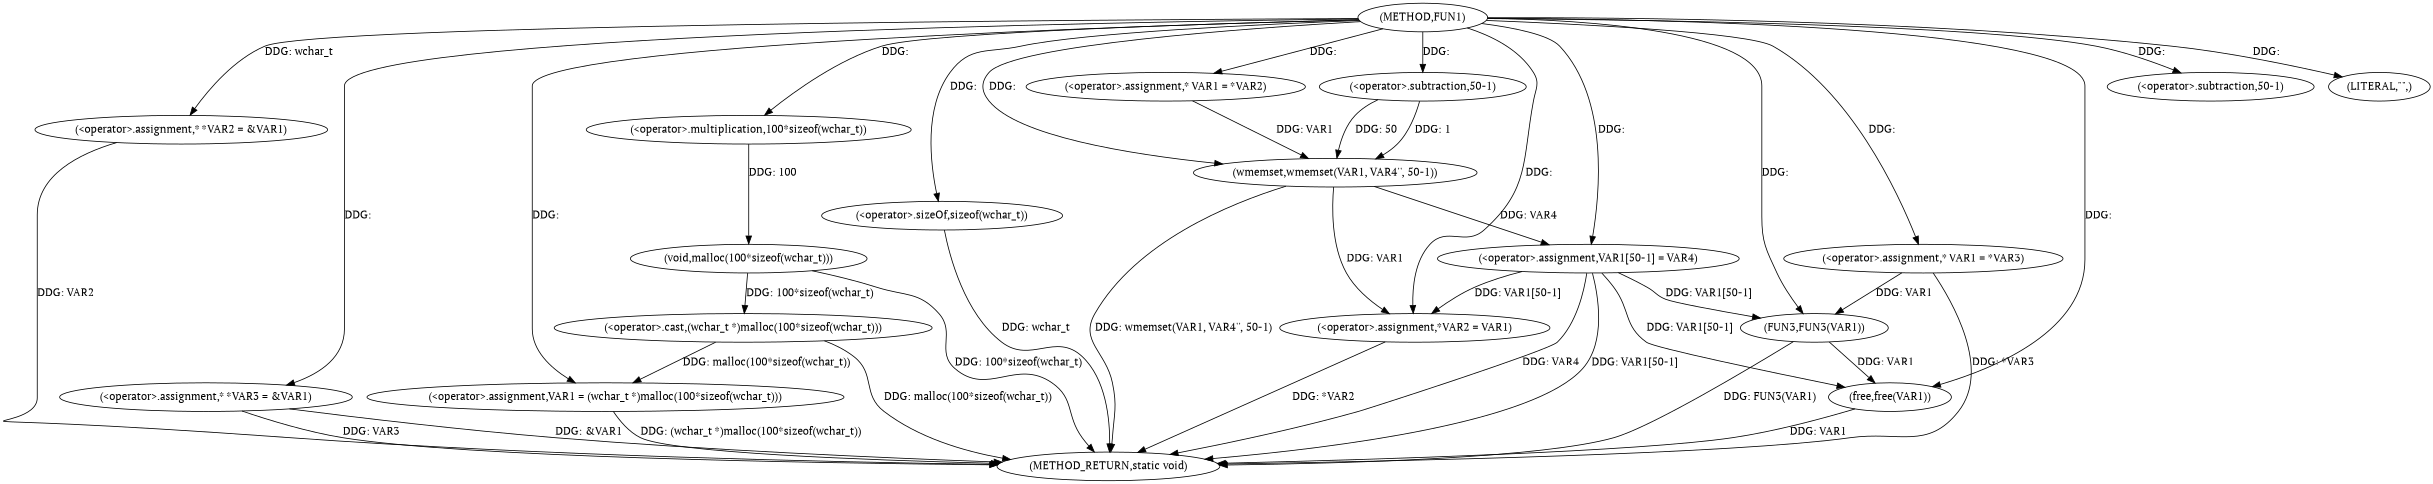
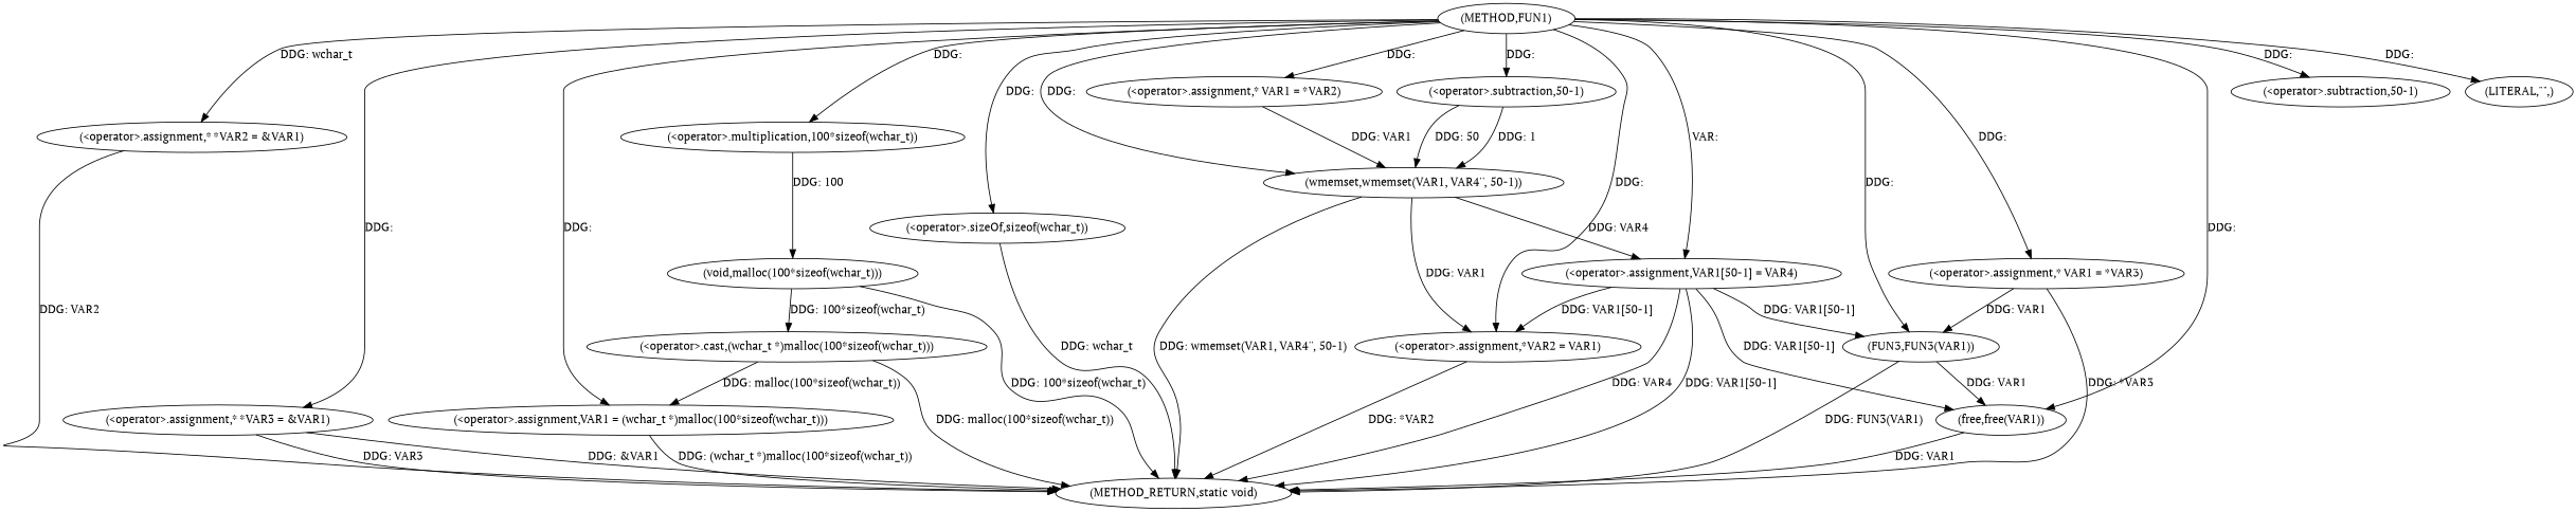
  digraph {
    fontname="PT Serif"
    node [fontname="PT Serif"]
    edge [fontname="PT Serif"]
    n1 [label="(METHOD,FUN1)"]
    n2 [label="(<operator>.assignment,* *VAR2 = &VAR1)"]
    n3 [label="(<operator>.assignment,* *VAR3 = &VAR1)"]
    n4 [label="(<operator>.assignment,VAR1 = (wchar_t *)malloc(100*sizeof(wchar_t)))"]
    n5 [label="(<operator>.multiplication,100*sizeof(wchar_t))"]
    n6 [label="(<operator>.sizeOf,sizeof(wchar_t))"]
    n7 [label="(<operator>.assignment,* VAR1 = *VAR2)"]
    n8 [label="(wmemset,wmemset(VAR1, VAR4'', 50-1))"]
    n9 [label="(<operator>.subtraction,50-1)"]
    n10 [label="(<operator>.assignment,VAR1[50-1] = VAR4)"]
    n11 [label="(<operator>.subtraction,50-1)"]
    n12 [label="(<operator>.assignment,*VAR2 = VAR1)"]
    n13 [label="(<operator>.assignment,* VAR1 = *VAR3)"]
    n14 [label="(LITERAL,\"\",)"]
    n15 [label="(FUN3,FUN3(VAR1))"]
    n16 [label="(free,free(VAR1))"]
    n17 [label="(METHOD_RETURN,static void)"]
    n18 [label="(void,malloc(100*sizeof(wchar_t)))"]
    n19 [label="(<operator>.cast,(wchar_t *)malloc(100*sizeof(wchar_t)))"]
    n1 -> n2 [label="DDG: wchar_t"]
    n1 -> n3 [label="DDG: "]
    n1 -> n4 [label="DDG: "]
    n1 -> n5 [label="DDG: "]
    n1 -> n6 [label="DDG: "]
    n1 -> n7 [label="DDG: "]
    n1 -> n8 [label="DDG: "]
    n1 -> n9 [label="DDG: "]
-   n1 -> n10 [label="DDG: "]
+   n1 -> n10 [label="VAR: "]
    n1 -> n11 [label="DDG: "]
    n1 -> n12 [label="DDG: "]
    n1 -> n13 [label="DDG: "]
    n1 -> n14 [label="DDG: "]
    n1 -> n15 [label="DDG: "]
    n1 -> n16 [label="DDG: "]
    n2 -> n17 [label="DDG: VAR2"]
    n3 -> n17 [label="DDG: VAR3"]
    n3 -> n17 [label="DDG: &VAR1"]
    n4 -> n17 [label="DDG: (wchar_t *)malloc(100*sizeof(wchar_t))"]
    n5 -> n18 [label="DDG: 100"]
    n6 -> n17 [label="DDG: wchar_t"]
    n7 -> n8 [label="DDG: VAR1"]
    n8 -> n10 [label="DDG: VAR4"]
    n8 -> n12 [label="DDG: VAR1"]
    n8 -> n17 [label="DDG: wmemset(VAR1, VAR4'', 50-1)"]
    n9 -> n8 [label="DDG: 50"]
    n9 -> n8 [label="DDG: 1"]
    n10 -> n12 [label="DDG: VAR1[50-1]"]
    n10 -> n15 [label="DDG: VAR1[50-1]"]
    n10 -> n16 [label="DDG: VAR1[50-1]"]
    n10 -> n17 [label="DDG: VAR4"]
    n10 -> n17 [label="DDG: VAR1[50-1]"]
    n12 -> n17 [label="DDG: *VAR2"]
    n13 -> n15 [label="DDG: VAR1"]
    n13 -> n17 [label="DDG: *VAR3"]
    n15 -> n16 [label="DDG: VAR1"]
    n15 -> n17 [label="DDG: FUN3(VAR1)"]
    n16 -> n17 [label="DDG: VAR1"]
    n18 -> n17 [label="DDG: 100*sizeof(wchar_t)"]
    n18 -> n19 [label="DDG: 100*sizeof(wchar_t)"]
    n19 -> n4 [label="DDG: malloc(100*sizeof(wchar_t))"]
    n19 -> n17 [label="DDG: malloc(100*sizeof(wchar_t))"]
  }
